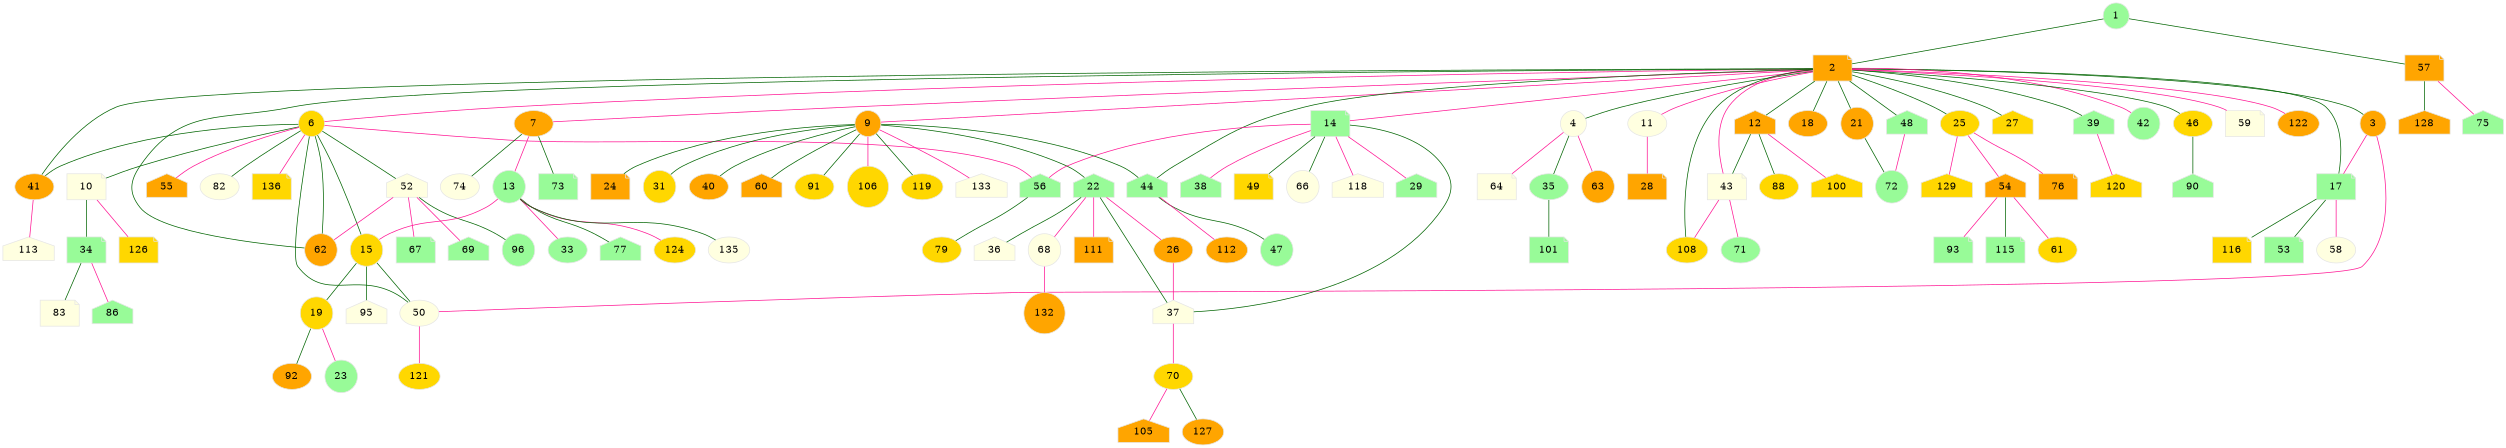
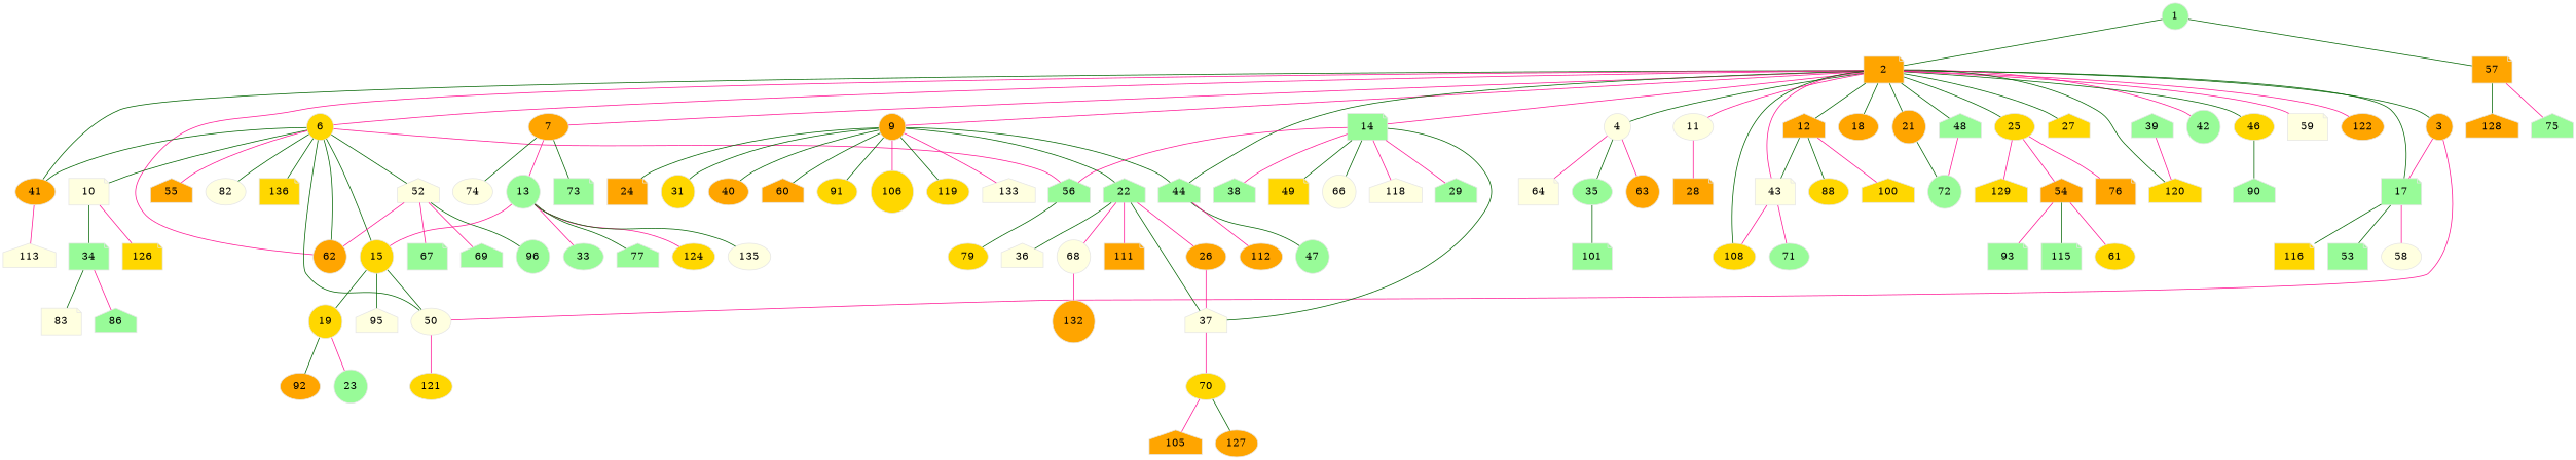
  graph {
    node [color=gray90 fillcolor=palegreen shape=ellipse style=filled]
    edge [color=darkgreen]
    2 [fillcolor=orange shape=note super="+5"]
    3 [fillcolor=orange shape=circle]
    4 [fillcolor=lightyellow shape=circle super="+114"]
    6 [fillcolor=gold shape=circle super="+103"]
    7 [fillcolor=orange super="+8"]
    9 [fillcolor=orange shape=circle super="+16"]
    11 [fillcolor=lightyellow]
    12 [fillcolor=orange shape=house super="+97"]
    14 [shape=note super="+20"]
    17 [shape=note super="+123"]
    18 [fillcolor=orange]
    21 [fillcolor=orange shape=circle]
    25 [fillcolor=gold]
    27 [fillcolor=gold shape=house]
    39 [shape=house super="+45"]
    41 [fillcolor=orange super="+99"]
    42 [shape=circle]
    43 [fillcolor=lightyellow shape=note super="+81"]
    44 [shape=house]
    46 [fillcolor=gold]
    48 [shape=house]
    59 [fillcolor=lightyellow shape=note]
    62 [fillcolor=orange shape=circle super="+80"]
    108 [fillcolor=gold]
    122 [fillcolor=orange]
    1 [shape=circle]
    57 [fillcolor=orange shape=note]
    75 [shape=house super="+131"]
    128 [fillcolor=orange shape=house]
    50 [fillcolor=lightyellow super="+109"]
    35
    63 [fillcolor=orange shape=circle]
    64 [fillcolor=lightyellow shape=note]
    10 [fillcolor=lightyellow shape=note super="+32"]
    15 [fillcolor=gold shape=circle super="+30"]
    52 [fillcolor=lightyellow shape=house super="+65"]
    55 [fillcolor=orange shape=house super="+98"]
    56 [shape=house super="+85"]
    82 [fillcolor=lightyellow]
    136 [fillcolor=gold shape=note]
    13 [shape=circle super="+51"]
    73 [shape=note]
    74 [fillcolor=lightyellow]
    22 [shape=house super="+107"]
    24 [fillcolor=orange shape=note]
    31 [fillcolor=gold shape=circle]
    40 [fillcolor=orange]
    60 [fillcolor=orange shape=house]
    91 [fillcolor=gold]
    106 [fillcolor=gold shape=circle]
    119 [fillcolor=gold]
    133 [fillcolor=lightyellow shape=house]
    28 [fillcolor=orange shape=note]
    88 [fillcolor=gold]
    100 [fillcolor=gold shape=house]
    29 [shape=house]
    37 [fillcolor=lightyellow shape=house super="+78"]
    38 [shape=house]
    49 [fillcolor=gold shape=note]
    66 [fillcolor=lightyellow shape=circle]
    118 [fillcolor=lightyellow shape=house]
    53 [shape=note super="+102"]
    58 [fillcolor=lightyellow]
    116 [fillcolor=gold shape=note]
    72 [shape=circle]
    54 [fillcolor=orange shape=house super="+130"]
    76 [fillcolor=orange shape=note]
    129 [fillcolor=gold shape=house]
    120 [fillcolor=gold shape=house]
    113 [fillcolor=lightyellow shape=house]
    71 [super="+134"]
    47 [shape=circle]
    112 [fillcolor=orange]
    90 [shape=house]
    121 [fillcolor=gold]
    101 [shape=note super="+110"]
    34 [shape=note super="+94"]
    126 [fillcolor=gold shape=note]
    19 [fillcolor=gold shape=circle super="+89"]
    95 [fillcolor=lightyellow shape=house super="+104"]
    67 [shape=note]
    69 [shape=house]
    96 [shape=circle]
    79 [fillcolor=gold]
    33
    77 [shape=house]
    124 [fillcolor=gold]
    135 [fillcolor=lightyellow]
    26 [fillcolor=orange]
    36 [fillcolor=lightyellow shape=house super="+125"]
    68 [fillcolor=lightyellow shape=circle super="+84"]
    111 [fillcolor=orange shape=note]
    83 [fillcolor=lightyellow shape=note super="+117"]
    86 [shape=house]
    70 [fillcolor=gold super="+87"]
    23 [shape=circle]
    92 [fillcolor=orange]
    132 [fillcolor=orange shape=circle]
    61 [fillcolor=gold]
    93 [shape=note]
    115 [shape=note]
    105 [fillcolor=orange shape=house]
    127 [fillcolor=orange]
    2 -- 3
    2 -- 4
    2 -- 6 [color=deeppink]
    2 -- 7 [color=deeppink]
    2 -- 9 [color=deeppink]
    2 -- 11 [color=deeppink]
    2 -- 12
    2 -- 14 [color=deeppink]
    2 -- 17
    2 -- 18
    2 -- 21
    2 -- 25
    2 -- 27
-   2 -- 39
+   2 -- 120
    2 -- 41
    2 -- 42 [color=deeppink]
    2 -- 43 [color=deeppink]
    2 -- 44
    2 -- 46
    2 -- 48
    2 -- 59 [color=deeppink]
-   2 -- 62
+   2 -- 62 [color=deeppink]
    2 -- 108
    2 -- 122 [color=deeppink]
    3 -- 17 [color=deeppink]
    3 -- 50 [color=deeppink]
    4 -- 35
    4 -- 63 [color=deeppink]
    4 -- 64 [color=deeppink]
    6 -- 41
    6 -- 62
    6 -- 50
    6 -- 10
    6 -- 15
    6 -- 52
    6 -- 55 [color=deeppink]
    6 -- 56 [color=deeppink]
    6 -- 82
-   6 -- 136 [color=deeppink]
+   6 -- 136
    7 -- 13 [color=deeppink]
    7 -- 73
    7 -- 74
    9 -- 44
    9 -- 22
    9 -- 24
    9 -- 31
    9 -- 40
    9 -- 60
    9 -- 91
    9 -- 106 [color=deeppink]
    9 -- 119
    9 -- 133 [color=deeppink]
    11 -- 28 [color=deeppink]
    12 -- 43
    12 -- 88
    12 -- 100 [color=deeppink]
    14 -- 56 [color=deeppink]
    14 -- 29 [color=deeppink]
    14 -- 37
    14 -- 38 [color=deeppink]
    14 -- 49
    14 -- 66
    14 -- 118 [color=deeppink]
    17 -- 53
    17 -- 58 [color=deeppink]
    17 -- 116
    21 -- 72
    25 -- 54 [color=deeppink]
    25 -- 76 [color=deeppink]
    25 -- 129 [color=deeppink]
    39 -- 120 [color=deeppink]
    41 -- 113 [color=deeppink]
    43 -- 108 [color=deeppink]
    43 -- 71 [color=deeppink]
    44 -- 47
    44 -- 112 [color=deeppink]
    46 -- 90
    48 -- 72 [color=deeppink]
    1 -- 2
    1 -- 57
    57 -- 75 [color=deeppink]
    57 -- 128
    50 -- 121 [color=deeppink]
    35 -- 101
    10 -- 34
    10 -- 126 [color=deeppink]
    15 -- 50
    15 -- 19
    15 -- 95
    52 -- 62 [color=deeppink]
    52 -- 67 [color=deeppink]
    52 -- 69 [color=deeppink]
    52 -- 96
    56 -- 79
    13 -- 15 [color=deeppink]
    13 -- 33 [color=deeppink]
    13 -- 77
    13 -- 124 [color=deeppink]
    13 -- 135
    22 -- 37
    22 -- 26 [color=deeppink]
    22 -- 36
    22 -- 68 [color=deeppink]
    22 -- 111 [color=deeppink]
    37 -- 70 [color=deeppink]
    54 -- 61 [color=deeppink]
    54 -- 93 [color=deeppink]
    54 -- 115
    34 -- 83
    34 -- 86 [color=deeppink]
    19 -- 23 [color=deeppink]
    19 -- 92
    26 -- 37 [color=deeppink]
    68 -- 132 [color=deeppink]
    70 -- 105 [color=deeppink]
    70 -- 127
  }
